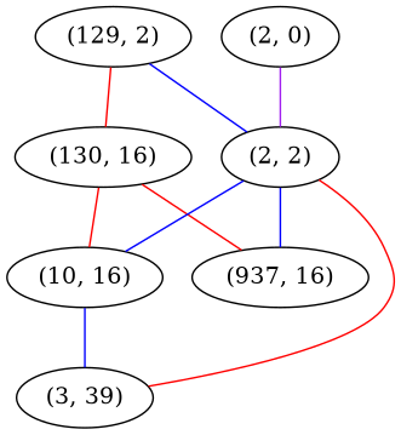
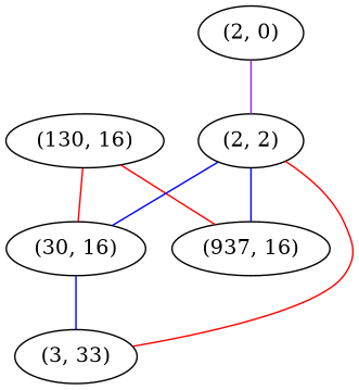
  graph {
    fontname="DejaVu Serif"
    node [fontname="DejaVu Serif"]
    edge [color=red fontname="DejaVu Serif" weight=1]
-   "(129, 2)"
    "(130, 16)"
    "(2, 2)"
    n4 [label="(937, 16)"]
-   "(10, 16)"
-   "(3, 39)"
+   "(10, 16)" [label="(30, 16)"]
+   "(3, 39)" [label="(3, 33)"]
    n7 [label="(2, 0)"]
-   "(129, 2)" -- "(130, 16)"
-   "(129, 2)" -- "(2, 2)" [color=blue weight=3]
    "(130, 16)" -- n4
    "(130, 16)" -- "(10, 16)"
    "(2, 2)" -- n4 [color=blue weight=3]
    "(2, 2)" -- "(10, 16)" [color=blue weight=3]
    "(2, 2)" -- "(3, 39)"
    "(10, 16)" -- "(3, 39)" [color=blue weight=3]
    n7 -- "(2, 2)" [color=purple weight=4]
  }
